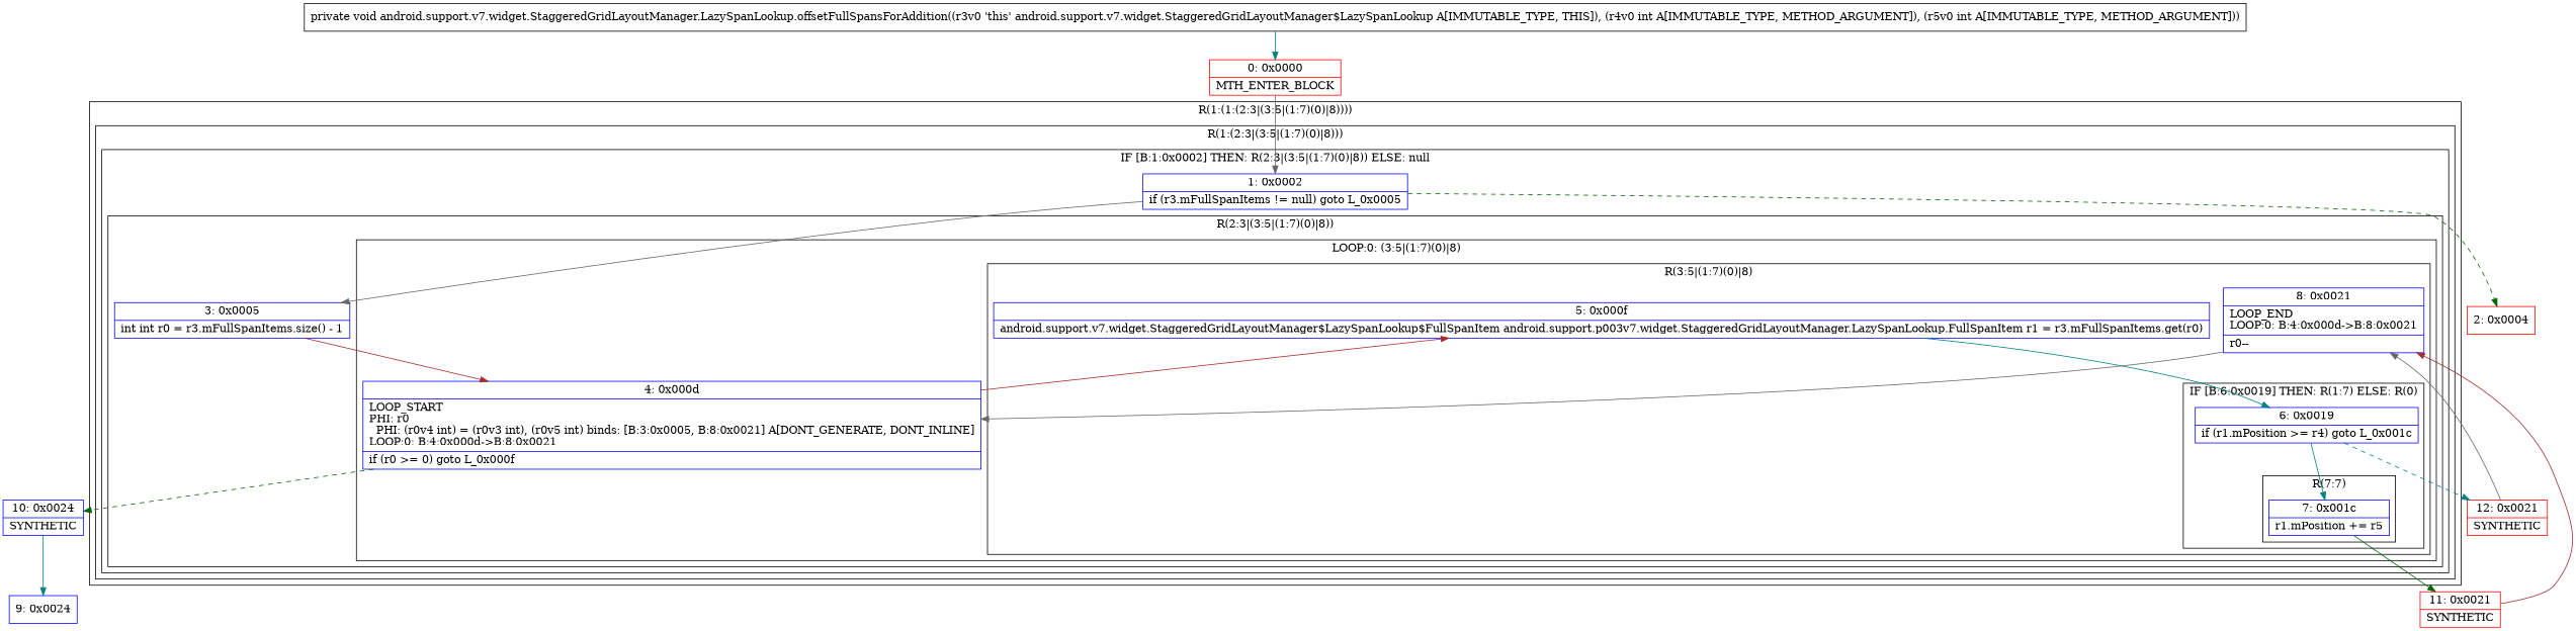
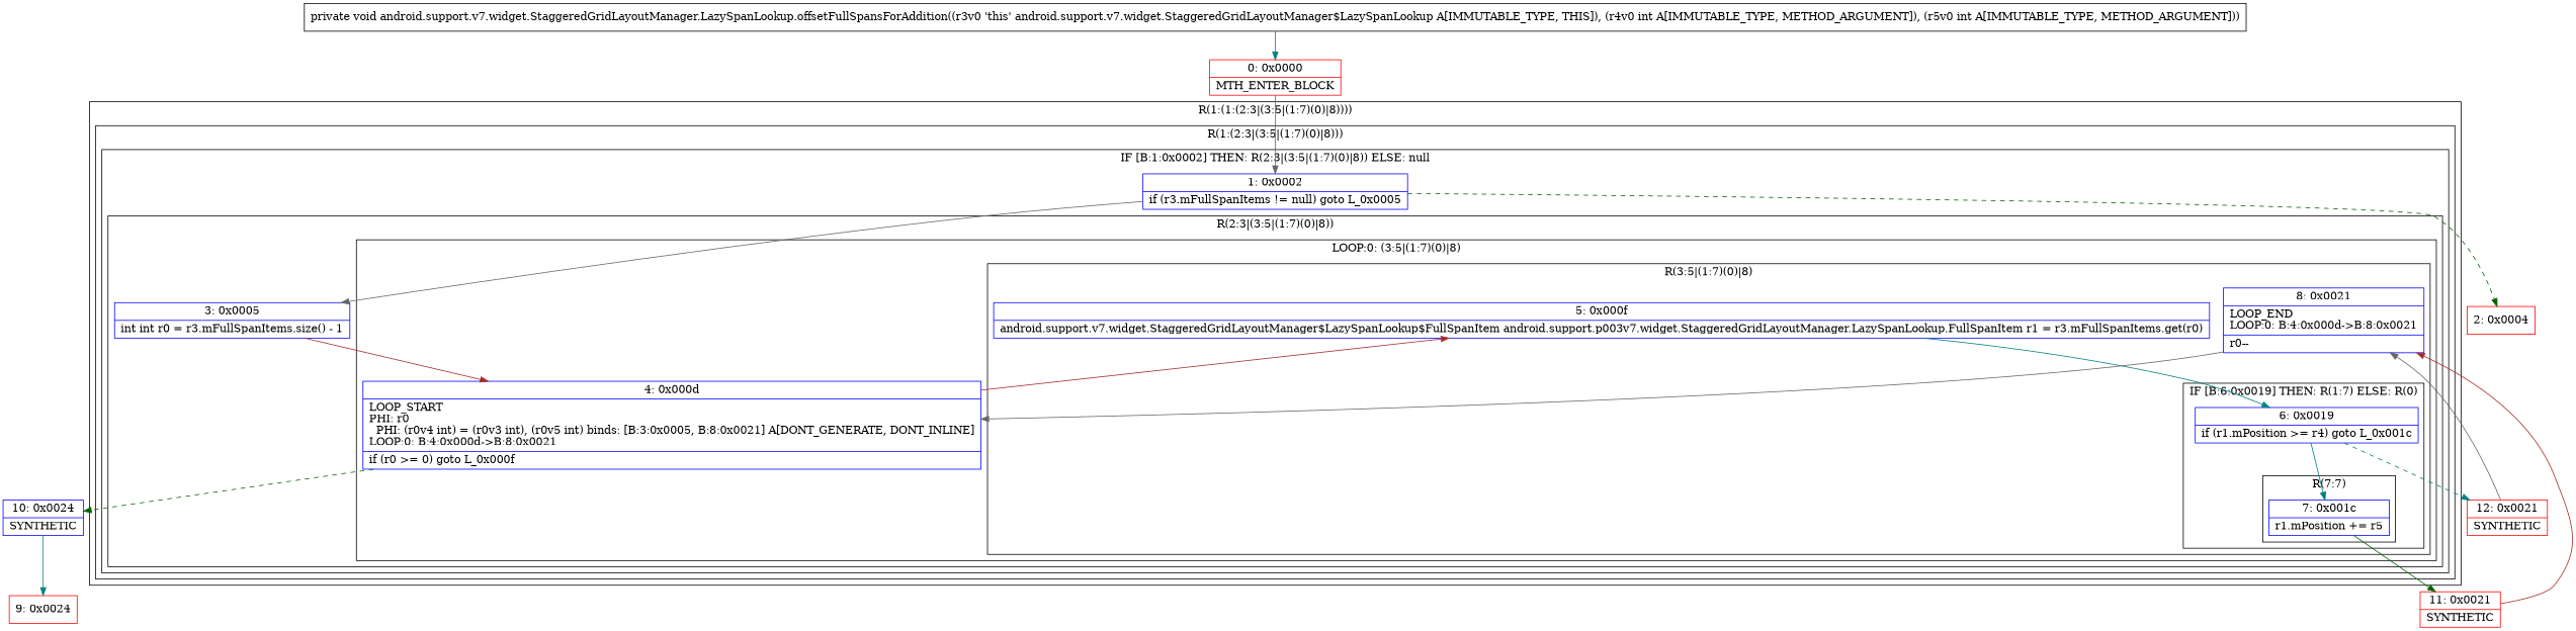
  digraph {
    node [color=blue shape=record]
    edge [color=teal]
    n1 [label="{7\:\ 0x001c|r1.mPosition += r5\l}"]
    n2 [label="{6\:\ 0x0019|if (r1.mPosition \>= r4) goto L_0x001c\l}"]
    n3 [label="{5\:\ 0x000f|android.support.v7.widget.StaggeredGridLayoutManager$LazySpanLookup$FullSpanItem android.support.p003v7.widget.StaggeredGridLayoutManager.LazySpanLookup.FullSpanItem r1 = r3.mFullSpanItems.get(r0)\l}"]
    n4 [label="{8\:\ 0x0021|LOOP_END\lLOOP:0: B:4:0x000d\-\>B:8:0x0021\l|r0\-\-\l}"]
    n5 [label="{4\:\ 0x000d|LOOP_START\lPHI: r0 \l  PHI: (r0v4 int) = (r0v3 int), (r0v5 int) binds: [B:3:0x0005, B:8:0x0021] A[DONT_GENERATE, DONT_INLINE]\lLOOP:0: B:4:0x000d\-\>B:8:0x0021\l|if (r0 \>= 0) goto L_0x000f\l}"]
    n6 [label="{3\:\ 0x0005|int int r0 = r3.mFullSpanItems.size() \- 1\l}"]
    n7 [label="{1\:\ 0x0002|if (r3.mFullSpanItems != null) goto L_0x0005\l}"]
    n8 [color=red label="{11\:\ 0x0021|SYNTHETIC\l}"]
    n9 [color=red label="{12\:\ 0x0021|SYNTHETIC\l}"]
    n10 [label="{10\:\ 0x0024|SYNTHETIC\l}"]
    n11 [color=red label="{2\:\ 0x0004}"]
-   n12 [label="{9\:\ 0x0024}"]
+   n12 [color=red label="{9\:\ 0x0024}"]
    n13 [color=red label="{0\:\ 0x0000|MTH_ENTER_BLOCK\l}"]
    n14 [label="{private void android.support.v7.widget.StaggeredGridLayoutManager.LazySpanLookup.offsetFullSpansForAddition((r3v0 'this' android.support.v7.widget.StaggeredGridLayoutManager$LazySpanLookup A[IMMUTABLE_TYPE, THIS]), (r4v0 int A[IMMUTABLE_TYPE, METHOD_ARGUMENT]), (r5v0 int A[IMMUTABLE_TYPE, METHOD_ARGUMENT])) }" color=""]
    subgraph cluster_1 {
      label="R(1:(1:(2:3|(3:5|(1:7)(0)|8))))"
      subgraph cluster_2 {
        label="R(1:(2:3|(3:5|(1:7)(0)|8)))"
        subgraph cluster_3 {
          label="IF [B:1:0x0002] THEN: R(2:3|(3:5|(1:7)(0)|8)) ELSE: null"
          n7
          subgraph cluster_4 {
            label="R(2:3|(3:5|(1:7)(0)|8))"
            n6
            subgraph cluster_5 {
              label="LOOP:0: (3:5|(1:7)(0)|8)"
              n5
              subgraph cluster_6 {
                label="R(3:5|(1:7)(0)|8)"
                n3
                n4
                subgraph cluster_7 {
                  label="IF [B:6:0x0019] THEN: R(1:7) ELSE: R(0)"
                  n2
                  subgraph cluster_8 {
                    label="R(7:7)"
                    n1
                  }
                  subgraph cluster_9 {
                    label="R(0)"
                  }
                }
              }
            }
          }
        }
      }
    }
    n1 -> n8 [color=darkgreen]
    n2 -> n1
    n2 -> n9 [style=dashed]
    n3 -> n2
    n4 -> n5 [color=gray40]
    n5 -> n3 [color=brown]
    n5 -> n10 [color=darkgreen style=dashed]
    n6 -> n5 [color=brown]
    n7 -> n6 [color=gray40]
    n7 -> n11 [color=darkgreen style=dashed]
    n8 -> n4 [color=brown]
    n9 -> n4 [color=gray40]
    n10 -> n12
    n13 -> n7 [color=gray40]
    n14 -> n13
  }
